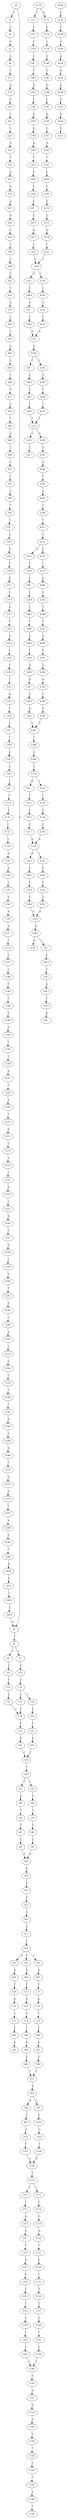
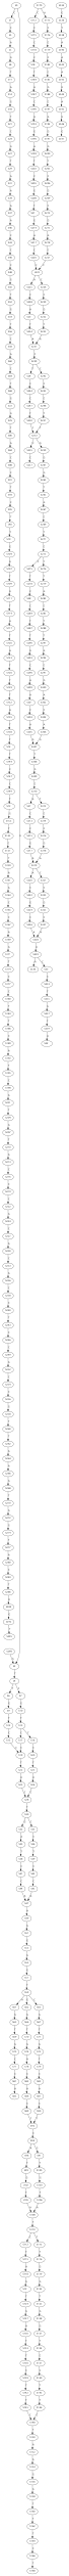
  strict digraph {
    fontname=Ubuntu
    node [fontname=Ubuntu]
    edge [fontname=Ubuntu]
    S0
    S1
    S2
    S3
    S4
    S5
    S6
    S7
    S8
    S9
    S10
    S11
    S12
    S13
    S14
    S15
    S16
    S17
    S18
    S19
    S20
    S21
    S22
    S23
    S24
    S25
    S26
    S27
    S28
    S29
    S30
    S31
    S32
    S33
    S34
    S35
    S36
    S37
    S38
    S39
    S40
    S41
    S42
    S43
    S44
    S45
    S46
    S47
    S48
    S49
    S50
    S51
    S52
    S53
    S54
    S55
    S56
    S57
    S58
    S59
    S60
    S61
    S62
    S63
    S64
    S65
    S66
    S67
    S68
    S69
    S70
    S71
    S72
    S73
    S74
    S75
    S76
    S77
    S78
    S79
    S80
    S81
    S82
    S83
    S84
    S85
    S86
    S87
    S88
    S89
    S90
    S91
    S92
    S93
    S94
    S95
    S96
    S97
    S98
    S99
    S100
    S101
    S102
    S103
    S104
    S105
    S106
    S107
    S108
    S109
    S110
    S111
    S112
    S113
    S114
    S115
    S116
    S117
    S118
    S119
    S120
    S121
    S122
    S123
    S124
    S125
    S126
    S127
    S128
    S129
    S130
    S131
    S132
    S133
    S134
    S135
    S136
    S137
    S138
    S139
    S140
    S141
    S142
    S143
    S144
    S145
    S146
    S147
    S148
    S149
    S150
    S151
    S152
    S153
    S154
    S155
    S156
    S157
    S158
    S159
    S160
    S161
    S162
    S163
    S164
    S165
    S166
    S167
    S168
    S169
    S171
    S170
    S172
    S173
    S174
    S175
    S176
    S177
    S178
    S179
    S180
    S181
    S182
    S183
    S184
    S185
    S186
    S187
    S188
    S189
    S190
    S191
    S192
    S193
    S194
    S195
    S196
    S197
    S198
    S199
    S200
    S201
    S202
    S203
    S204
    S205
    S206
    S207
    S208
    S209
    S210
    S211
    S212
    S213
    S214
    S215
    S216
    S217
    S218
    S219
    S220
    S221
    S222
    S223
    S224
    S225
    S226
    S227
    S228
    S229
    S230
    S231
    S232
    S233
    S234
    S235
    S236
    S237
    S238
    S239
    S240
    S241
    S242
    S243
    S244
    S245
    S246
    S247
    S248
    S249
    S250
    S251
    S252
    S253
    S254
    S255
    S259
    S256
    S257
    S258
    S260
    S261
    S262
    S263
    S264
    S265
    S266
    S267
    S268
    S269
    S270
    S271
    S272
    S273
    S274
    S275
    S276
    S277
    S278
    S279
    S280
    S281
    S282
    S283
    S284
    S285
    S286
    S287
    S288
    S289
    S290
    S291
    S292
    S293
    S294
    S295
    S296
    S297
    S298
    S299
    S300
    S301
    S302
    S303
    S304
    S305
    S306
    S307
    S308
    S309
    S310
    S311
    S312
    S313
    S314
    S315
    S316
    S317
    S318
    S319
    S320
    S321
    S322
    S323
    S324
    S325
    S326
    S327
    S328
    S329
    S330
    S331
    S333
    S335
    S334
    S336
    S337
    S338
    S339
    S340
    S341
    S342
    S343
    S344
    S345
    S346
    S347
    S0 -> S1 [label=C]
    S0 -> S2 [label=G]
    S1 -> S3 [label=C]
    S2 -> S4 [label=T]
    S3 -> S5 [label=A]
    S4 -> S6 [label=T]
    S4 -> S7 [label=C]
    S5 -> S8 [label=G]
    S6 -> S9 [label=G]
    S7 -> S10 [label=G]
    S8 -> S11 [label=T]
    S9 -> S12 [label=T]
    S10 -> S13 [label=T]
    S11 -> S14 [label=A]
    S12 -> S15 [label=C]
    S13 -> S16 [label=T]
    S13 -> S17 [label=C]
    S14 -> S18 [label=G]
    S15 -> S19 [label=C]
    S16 -> S20 [label=C]
    S17 -> S19 [label=C]
    S18 -> S21 [label=T]
    S19 -> S22 [label=T]
    S20 -> S23 [label=T]
    S21 -> S24 [label=C]
    S22 -> S25 [label=A]
    S23 -> S26 [label=A]
    S24 -> S27 [label=G]
    S25 -> S28 [label=C]
    S26 -> S28 [label=C]
    S27 -> S29 [label=T]
    S28 -> S30 [label=T]
    S29 -> S31 [label=A]
    S30 -> S32 [label=G]
    S30 -> S33 [label=C]
    S31 -> S34 [label=A]
    S32 -> S35 [label=A]
    S33 -> S36 [label=C]
    S34 -> S37 [label=A]
    S35 -> S38 [label=T]
    S36 -> S39 [label=T]
    S37 -> S40 [label=A]
    S38 -> S41 [label=C]
    S39 -> S42 [label=C]
    S40 -> S43 [label=C]
    S41 -> S44 [label=C]
    S42 -> S45 [label=C]
    S43 -> S46 [label=C]
    S44 -> S47 [label=A]
    S45 -> S47 [label=A]
    S46 -> S48 [label=C]
    S47 -> S49 [label=A]
    S48 -> S50 [label=G]
    S49 -> S51 [label=G]
    S50 -> S52 [label=T]
    S51 -> S53 [label=G]
    S52 -> S54 [label=G]
    S53 -> S55 [label=G]
    S54 -> S56 [label=T]
    S55 -> S57 [label=G]
    S56 -> S58 [label=C]
    S57 -> S59 [label=T]
    S58 -> S60 [label=A]
    S59 -> S61 [label=A]
    S59 -> S62 [label=G]
    S59 -> S63 [label=C]
    S60 -> S64 [label=C]
    S61 -> S65 [label=G]
    S62 -> S66 [label=G]
    S63 -> S67 [label=G]
    S64 -> S68 [label=T]
    S65 -> S69 [label=T]
    S66 -> S70 [label=T]
    S67 -> S71 [label=T]
    S68 -> S72 [label=G]
    S69 -> S73 [label=G]
    S70 -> S74 [label=G]
    S71 -> S75 [label=G]
    S72 -> S76 [label=G]
    S73 -> S77 [label=C]
    S74 -> S78 [label=A]
    S75 -> S79 [label=T]
    S76 -> S80 [label=T]
    S77 -> S81 [label=C]
    S78 -> S82 [label=C]
    S79 -> S83 [label=C]
    S80 -> S84 [label=A]
    S81 -> S85 [label=A]
    S82 -> S86 [label=A]
    S83 -> S87 [label=A]
    S84 -> S88 [label=C]
    S86 -> S89 [label=C]
    S87 -> S90 [label=C]
    S88 -> S91 [label=C]
    S89 -> S92 [label=T]
    S90 -> S92 [label=T]
    S91 -> S93 [label=T]
    S92 -> S94 [label=C]
    S93 -> S95 [label=C]
    S94 -> S96 [label=A]
    S94 -> S97 [label=G]
    S95 -> S98 [label=T]
    S96 -> S99 [label=T]
    S97 -> S100 [label=T]
    S98 -> S101 [label=T]
    S99 -> S102 [label=G]
    S100 -> S103 [label=G]
    S101 -> S104 [label=G]
    S102 -> S105 [label=T]
    S103 -> S106 [label=T]
    S104 -> S107 [label=G]
    S105 -> S108 [label=A]
    S106 -> S108 [label=A]
    S107 -> S109 [label=T]
    S108 -> S110 [label=T]
    S109 -> S111 [label=G]
    S110 -> S112 [label=C]
    S110 -> S113 [label=T]
    S111 -> S114 [label=T]
    S112 -> S115 [label=T]
    S113 -> S116 [label=T]
    S114 -> S117 [label=A]
    S115 -> S118 [label=A]
    S116 -> S119 [label=G]
    S117 -> S120 [label=T]
    S118 -> S121 [label=G]
    S119 -> S122 [label=G]
    S120 -> S123 [label=A]
    S121 -> S124 [label=T]
    S122 -> S125 [label=T]
    S123 -> S126 [label=T]
    S124 -> S127 [label=G]
    S125 -> S128 [label=G]
    S126 -> S129 [label=T]
    S127 -> S130 [label=A]
    S128 -> S131 [label=G]
    S129 -> S132 [label=T]
    S130 -> S133 [label=T]
    S131 -> S134 [label=T]
    S132 -> S135 [label=A]
    S133 -> S136 [label=T]
    S134 -> S137 [label=C]
    S135 -> S138 [label=T]
    S136 -> S139 [label=C]
    S137 -> S140 [label=C]
    S138 -> S141 [label=T]
    S139 -> S142 [label=T]
    S140 -> S143 [label=T]
    S141 -> S144 [label=T]
    S142 -> S145 [label=T]
    S143 -> S146 [label=T]
    S144 -> S147 [label=C]
    S145 -> S148 [label=C]
    S146 -> S148 [label=C]
    S147 -> S149 [label=C]
    S148 -> S150 [label=T]
    S149 -> S151 [label=T]
    S150 -> S152 [label=A]
    S151 -> S153 [label=G]
    S152 -> S154 [label=A]
    S153 -> S155 [label=T]
    S154 -> S156 [label=G]
    S155 -> S157 [label=C]
    S156 -> S158 [label=G]
    S157 -> S159 [label=T]
    S158 -> S160 [label=T]
    S159 -> S161 [label=A]
    S160 -> S162 [label=T]
    S161 -> S163 [label=A]
    S162 -> S164 [label=T]
    S163 -> S165 [label=C]
    S164 -> S166 [label=C]
    S165 -> S167 [label=C]
    S166 -> S168 [label=T]
    S167 -> S169 [label=A]
    S169 -> S171 [label=G]
    S171 -> S174 [label=T]
    S170 -> S172 [label=C]
    S170 -> S173 [label=A]
    S172 -> S175 [label=C]
    S173 -> S176 [label=C]
    S174 -> S177 [label=C]
    S175 -> S178 [label=C]
    S176 -> S179 [label=C]
    S177 -> S180 [label=C]
    S178 -> S181 [label=C]
    S179 -> S182 [label=C]
    S180 -> S183 [label=T]
    S181 -> S184 [label=T]
    S182 -> S185 [label=C]
    S183 -> S186 [label=T]
    S184 -> S187 [label=A]
    S185 -> S188 [label=G]
    S186 -> S189 [label=C]
    S187 -> S190 [label=C]
    S188 -> S191 [label=C]
    S189 -> S192 [label=A]
    S190 -> S193 [label=A]
    S191 -> S194 [label=A]
    S192 -> S195 [label=T]
    S193 -> S196 [label=G]
    S194 -> S197 [label=G]
    S195 -> S198 [label=C]
    S196 -> S199 [label=A]
    S197 -> S200 [label=G]
    S198 -> S201 [label=A]
    S199 -> S202 [label=T]
    S200 -> S203 [label=T]
    S201 -> S204 [label=T]
    S202 -> S205 [label=C]
    S203 -> S206 [label=C]
    S204 -> S207 [label=G]
    S205 -> S208 [label=G]
    S206 -> S209 [label=G]
    S207 -> S210 [label=T]
    S208 -> S211 [label=T]
    S209 -> S212 [label=C]
    S210 -> S213 [label=A]
    S211 -> S214 [label=G]
    S212 -> S215 [label=G]
    S213 -> S216 [label=C]
    S214 -> S217 [label=A]
    S215 -> S218 [label=A]
    S216 -> S219 [label=C]
    S217 -> S220 [label=C]
    S218 -> S221 [label=C]
    S219 -> S222 [label=C]
    S220 -> S223 [label=C]
    S221 -> S223 [label=C]
    S222 -> S224 [label=G]
    S223 -> S225 [label=A]
    S223 -> S226 [label=C]
    S224 -> S227 [label=C]
    S225 -> S228 [label=C]
    S226 -> S229 [label=C]
    S227 -> S230 [label=A]
    S228 -> S231 [label=A]
    S229 -> S232 [label=G]
    S230 -> S233 [label=C]
    S231 -> S234 [label=T]
    S232 -> S235 [label=T]
    S233 -> S236 [label=A]
    S234 -> S237 [label=A]
    S235 -> S237 [label=A]
    S236 -> S238 [label=C]
    S237 -> S239 [label=C]
    S238 -> S240 [label=C]
    S239 -> S241 [label=T]
    S239 -> S242 [label=C]
    S240 -> S243 [label=T]
    S241 -> S244 [label=C]
    S242 -> S245 [label=C]
    S243 -> S246 [label=C]
    S244 -> S247 [label=C]
    S245 -> S248 [label=C]
    S246 -> S249 [label=C]
    S247 -> S250 [label=T]
    S248 -> S251 [label=T]
    S249 -> S252 [label=A]
    S250 -> S253 [label=T]
    S251 -> S253 [label=T]
    S252 -> S254 [label=C]
    S253 -> S255 [label=C]
    S253 -> S259 [label=G]
    S254 -> S256 [label=C]
    S255 -> S257 [label=C]
    S259 -> S261 [label=G]
    S256 -> S258 [label=G]
    S258 -> S260 [label=T]
    S260 -> S262 [label=T]
    S261 -> S263 [label=G]
    S262 -> S264 [label=A]
    S263 -> S265 [label=T]
    S264 -> S266 [label=A]
    S265 -> S267 [label=A]
    S266 -> S268 [label=G]
    S267 -> S269 [label=C]
    S268 -> S270 [label=T]
    S269 -> S271 [label=T]
    S270 -> S272 [label=G]
    S271 -> S273 [label=C]
    S272 -> S274 [label=G]
    S273 -> S275 [label=C]
    S273 -> S276 [label=T]
    S274 -> S277 [label=T]
    S275 -> S278 [label=T]
    S276 -> S279 [label=T]
    S277 -> S280 [label=A]
    S278 -> S281 [label=C]
    S279 -> S282 [label=A]
    S280 -> S283 [label=C]
    S281 -> S284 [label=C]
    S282 -> S285 [label=C]
    S283 -> S286 [label=T]
    S284 -> S287 [label=T]
    S285 -> S288 [label=T]
    S286 -> S289 [label=A]
    S287 -> S290 [label=T]
    S288 -> S291 [label=T]
    S289 -> S292 [label=G]
    S290 -> S293 [label=G]
    S291 -> S294 [label=A]
    S292 -> S295 [label=T]
    S293 -> S296 [label=C]
    S294 -> S297 [label=C]
-   S295 -> S298 [label=G]
    S296 -> S299 [label=A]
    S297 -> S300 [label=G]
    S298 -> S2 [label=G]
    S299 -> S301 [label=A]
    S300 -> S302 [label=A]
    S301 -> S303 [label=C]
    S302 -> S304 [label=C]
    S303 -> S305 [label=A]
    S304 -> S306 [label=A]
    S305 -> S307 [label=G]
    S306 -> S307 [label=G]
    S307 -> S308 [label=T]
    S308 -> S309 [label=G]
    S309 -> S310 [label=C]
    S310 -> S311 [label=A]
    S310 -> S312 [label=T]
    S311 -> S313 [label=C]
    S312 -> S314 [label=C]
    S313 -> S315 [label=C]
    S314 -> S316 [label=C]
    S315 -> S317 [label=G]
    S316 -> S318 [label=G]
    S317 -> S319 [label=A]
    S318 -> S319 [label=A]
    S319 -> S320 [label=A]
    S319 -> S321 [label=C]
    S320 -> S322 [label=C]
    S321 -> S323 [label=C]
    S322 -> S324 [label=G]
    S323 -> S325 [label=G]
    S324 -> S326 [label=C]
    S325 -> S327 [label=C]
    S326 -> S328 [label=A]
    S327 -> S328 [label=A]
    S328 -> S329 [label=A]
    S329 -> S330 [label=A]
    S329 -> S331 [label=C]
    S331 -> S333 [label=C]
    S333 -> S335 [label=T]
    S335 -> S337 [label=G]
    S334 -> S336 [label=G]
    S336 -> S338 [label=T]
    S337 -> S339 [label=T]
    S338 -> S340 [label=A]
    S339 -> S341 [label=A]
    S340 -> S342 [label=A]
    S342 -> S343 [label=A]
    S343 -> S344 [label=G]
    S344 -> S345 [label=A]
    S345 -> S346 [label=G]
    S346 -> S347 [label=G]
  }
